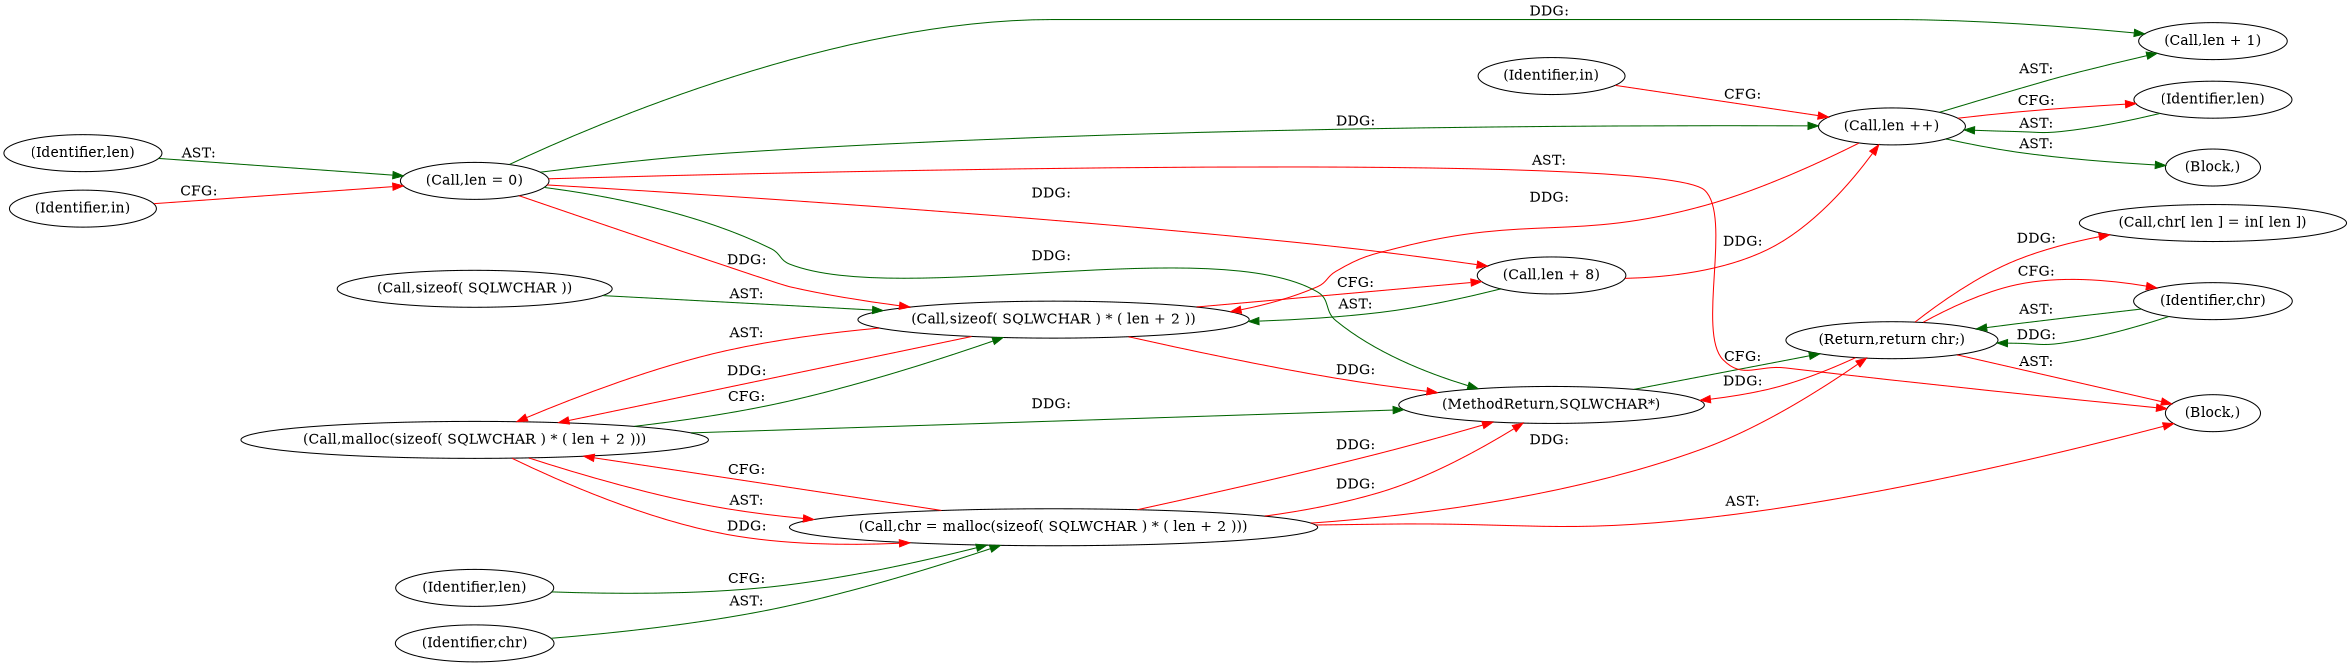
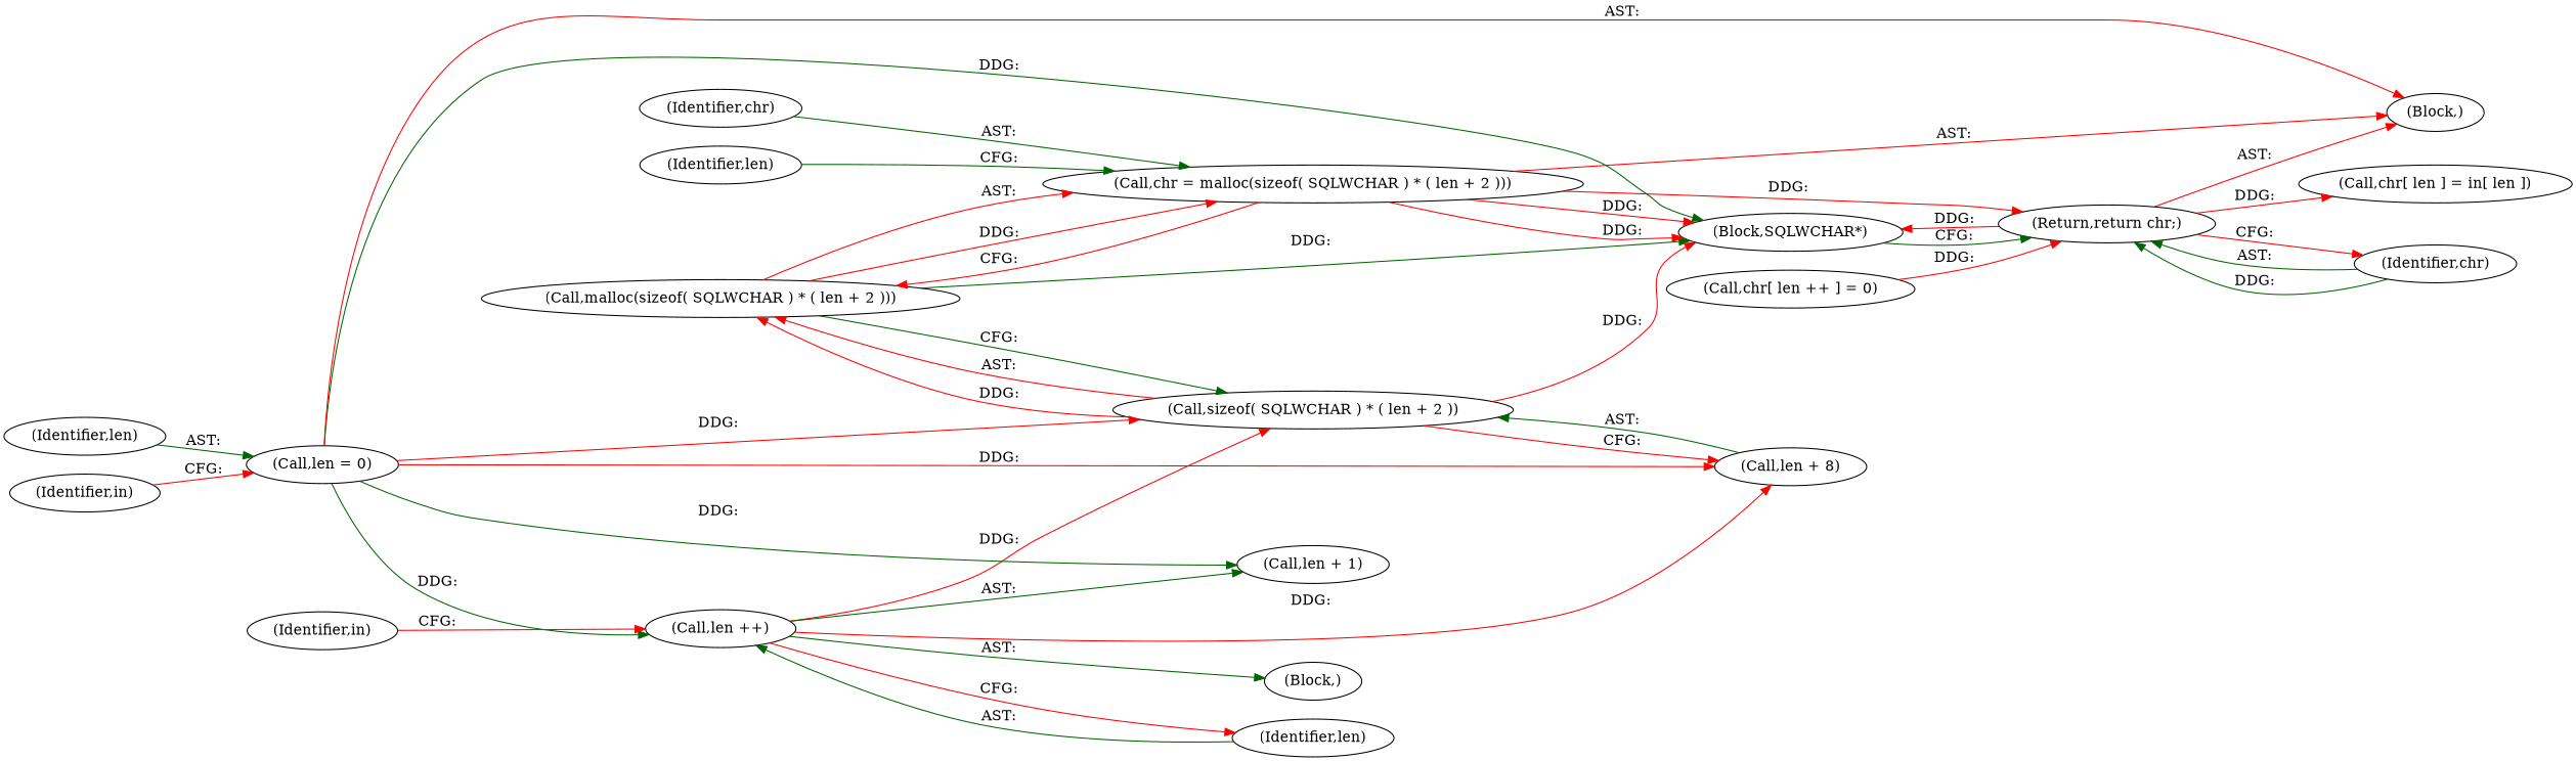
  digraph {
    rankdir=LR
    edge [color=red]
    n1 [label="(Call,malloc(sizeof( SQLWCHAR ) * ( len + 2 )))"]
    n2 [label="(Call,sizeof( SQLWCHAR ) * ( len + 2 ))"]
    n3 [label="(Call,chr = malloc(sizeof( SQLWCHAR ) * ( len + 2 )))"]
-   n4 [label="(MethodReturn,SQLWCHAR*)"]
+   n4 [label="(Block,SQLWCHAR*)"]
    n5 [label="(Call,len + 8)"]
    n6 [label="(Block,)"]
    n7 [label="(Return,return chr;)"]
    n8 [label="(Call,len ++)"]
    n9 [label="(Identifier,len)"]
    n10 [label="(Call,len + 1)"]
    n11 [label="(Block,)"]
    n12 [label="(Call,len = 0)"]
    n13 [label="(Identifier,chr)"]
    n14 [label="(Call,chr[ len ] = in[ len ])"]
+   n15 [label="(Call,chr[ len ++ ] = 0)"]
    n16 [label="(Identifier,chr)"]
    n17 [label="(Identifier,len)"]
-   n18 [label="(Call,sizeof( SQLWCHAR ))"]
    n19 [label="(Identifier,in)"]
    n20 [label="(Identifier,len)"]
    n21 [label="(Identifier,in)"]
    n1 -> n2 [color=darkgreen label="CFG: "]
    n1 -> n3 [label="AST: "]
    n1 -> n3 [label="DDG: "]
    n1 -> n4 [color=darkgreen label="DDG: "]
    n2 -> n1 [label="AST: "]
    n2 -> n1 [label="DDG: "]
    n2 -> n4 [label="DDG: "]
    n2 -> n5 [label="CFG: "]
    n3 -> n1 [label="CFG: "]
    n3 -> n4 [label="DDG: "]
    n3 -> n4 [label="DDG: "]
    n3 -> n6 [label="AST: "]
    n3 -> n7 [label="DDG: "]
    n4 -> n7 [color=darkgreen label="CFG: "]
    n5 -> n2 [color=darkgreen label="AST: "]
    n7 -> n4 [label="DDG: "]
    n7 -> n6 [label="AST: "]
    n7 -> n13 [label="CFG: "]
    n7 -> n14 [label="DDG: "]
    n8 -> n2 [label="DDG: "]
-   n5 -> n8 [label="DDG: "]
+   n8 -> n5 [label="DDG: "]
    n8 -> n9 [label="CFG: "]
    n8 -> n10 [color=darkgreen label="AST: "]
    n8 -> n11 [color=darkgreen label="AST: "]
    n9 -> n8 [color=darkgreen label="AST: "]
    n12 -> n2 [label="DDG: "]
    n12 -> n4 [color=darkgreen label="DDG: "]
    n12 -> n5 [label="DDG: "]
    n12 -> n6 [label="AST: "]
    n12 -> n8 [color=darkgreen label="DDG: "]
    n12 -> n10 [color=darkgreen label="DDG: "]
    n13 -> n7 [color=darkgreen label="AST: "]
    n13 -> n7 [color=darkgreen label="DDG: "]
+   n15 -> n7 [label="DDG: "]
    n16 -> n3 [color=darkgreen label="AST: "]
    n17 -> n12 [color=darkgreen label="AST: "]
-   n18 -> n2 [color=darkgreen label="AST: "]
    n19 -> n12 [label="CFG: "]
    n20 -> n3 [color=darkgreen label="CFG: "]
    n21 -> n8 [label="CFG: "]
  }
